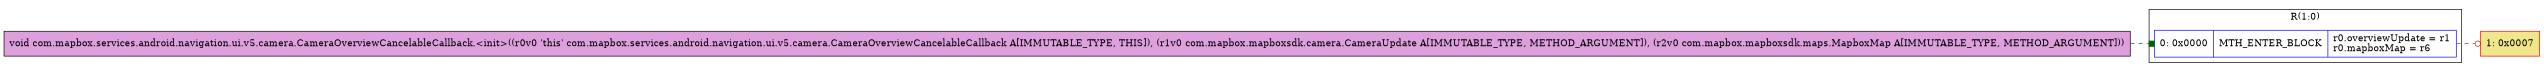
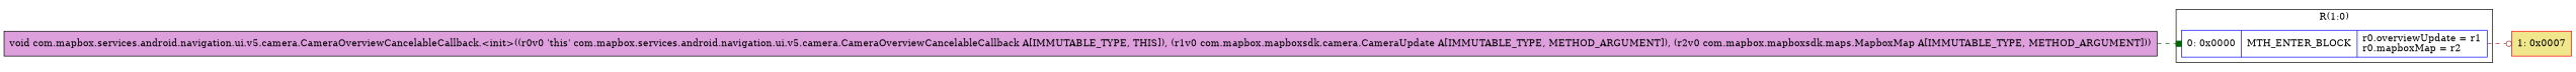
  digraph {
    rankdir=LR
    node [shape=record style=filled]
    edge [style=dashed]
-   n1 [color=blue label="{0\:\ 0x0000|MTH_ENTER_BLOCK\l|r0.overviewUpdate = r1\lr0.mapboxMap = r6\l}" fillcolor=white]
+   n1 [color=blue label="{0\:\ 0x0000|MTH_ENTER_BLOCK\l|r0.overviewUpdate = r1\lr0.mapboxMap = r2\l}" fillcolor=white]
    n2 [color=red label="{1\:\ 0x0007}" fillcolor=khaki]
    n3 [label="{void com.mapbox.services.android.navigation.ui.v5.camera.CameraOverviewCancelableCallback.\<init\>((r0v0 'this' com.mapbox.services.android.navigation.ui.v5.camera.CameraOverviewCancelableCallback A[IMMUTABLE_TYPE, THIS]), (r1v0 com.mapbox.mapboxsdk.camera.CameraUpdate A[IMMUTABLE_TYPE, METHOD_ARGUMENT]), (r2v0 com.mapbox.mapboxsdk.maps.MapboxMap A[IMMUTABLE_TYPE, METHOD_ARGUMENT])) }" fillcolor=plum]
    subgraph cluster_1 {
      label="R(1:0)"
      n1
    }
    n1 -> n2 [color=brown arrowhead=odot]
    n3 -> n1 [color=darkgreen arrowhead=box]
  }
